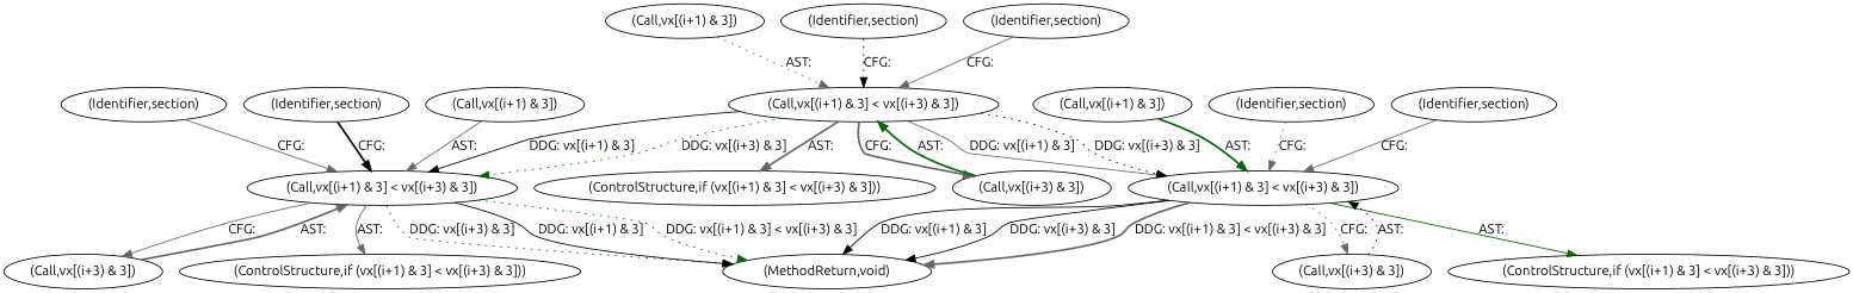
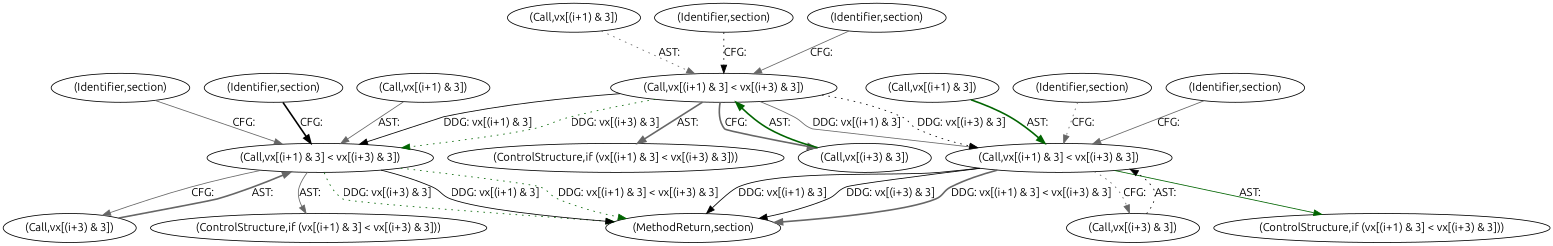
  digraph {
    fontname=Ubuntu
    node [fontname=Ubuntu]
    edge [color=gray40 style=solid fontname=Ubuntu]
    n1 [label="(Call,vx[(i+1) & 3] < vx[(i+3) & 3])"]
    n2 [label="(Call,vx[(i+1) & 3] < vx[(i+3) & 3])"]
    n3 [label="(Call,vx[(i+1) & 3] < vx[(i+3) & 3])"]
    n4 [label="(ControlStructure,if (vx[(i+1) & 3] < vx[(i+3) & 3]))"]
    n5 [label="(Call,vx[(i+3) & 3])"]
    n6 [label="(Call,vx[(i+3) & 3])"]
    n7 [label="(ControlStructure,if (vx[(i+1) & 3] < vx[(i+3) & 3]))"]
-   n8 [label="(MethodReturn,void)"]
+   n8 [label="(MethodReturn,section)"]
    n9 [label="(Call,vx[(i+3) & 3])"]
    n10 [label="(ControlStructure,if (vx[(i+1) & 3] < vx[(i+3) & 3]))"]
    n11 [label="(Identifier,section)"]
    n12 [label="(Call,vx[(i+1) & 3])"]
    n13 [label="(Call,vx[(i+1) & 3])"]
    n14 [label="(Identifier,section)"]
    n15 [label="(Identifier,section)"]
    n16 [label="(Identifier,section)"]
    n17 [label="(Identifier,section)"]
    n18 [label="(Call,vx[(i+1) & 3])"]
    n19 [label="(Identifier,section)"]
    n1 -> n2 [label="DDG: vx[(i+1) & 3]" color=black]
    n1 -> n2 [label="DDG: vx[(i+3) & 3]" color=darkgreen style=dotted]
    n1 -> n3 [label="DDG: vx[(i+1) & 3]"]
    n1 -> n3 [label="DDG: vx[(i+3) & 3]" color=black style=dotted]
    n1 -> n4 [label="AST: " style=bold]
    n1 -> n5 [label="CFG: " style=bold]
    n2 -> n6 [label="CFG: "]
    n2 -> n7 [label="AST: "]
    n2 -> n8 [label="DDG: vx[(i+3) & 3]" color=darkgreen style=dotted]
    n2 -> n8 [label="DDG: vx[(i+1) & 3]" color=black]
    n2 -> n8 [label="DDG: vx[(i+1) & 3] < vx[(i+3) & 3]" color=darkgreen style=dotted]
    n3 -> n8 [label="DDG: vx[(i+1) & 3]" color=black]
    n3 -> n8 [label="DDG: vx[(i+3) & 3]" color=black]
    n3 -> n8 [label="DDG: vx[(i+1) & 3] < vx[(i+3) & 3]" style=bold]
    n3 -> n9 [label="CFG: " style=dotted]
    n3 -> n10 [label="AST: " color=darkgreen]
    n5 -> n1 [label="AST: " color=darkgreen style=bold]
    n6 -> n2 [label="AST: " style=bold]
    n9 -> n3 [label="AST: " color=black style=dotted]
    n11 -> n2 [label="CFG: "]
    n12 -> n3 [label="AST: " color=darkgreen style=bold]
    n13 -> n1 [label="AST: " style=dotted]
    n14 -> n2 [label="CFG: " color=black style=bold]
    n15 -> n3 [label="CFG: " style=dotted]
    n16 -> n3 [label="CFG: "]
    n17 -> n1 [label="CFG: " color=black style=dotted]
    n18 -> n2 [label="AST: "]
    n19 -> n1 [label="CFG: "]
  }
